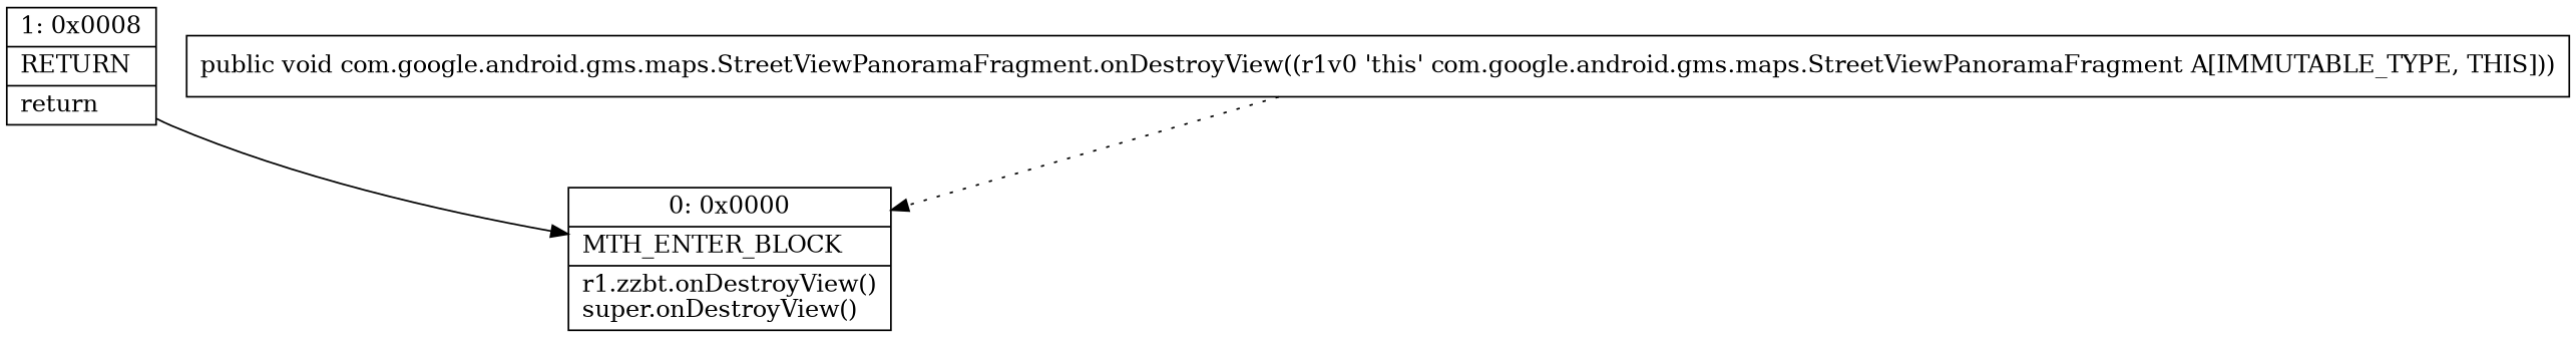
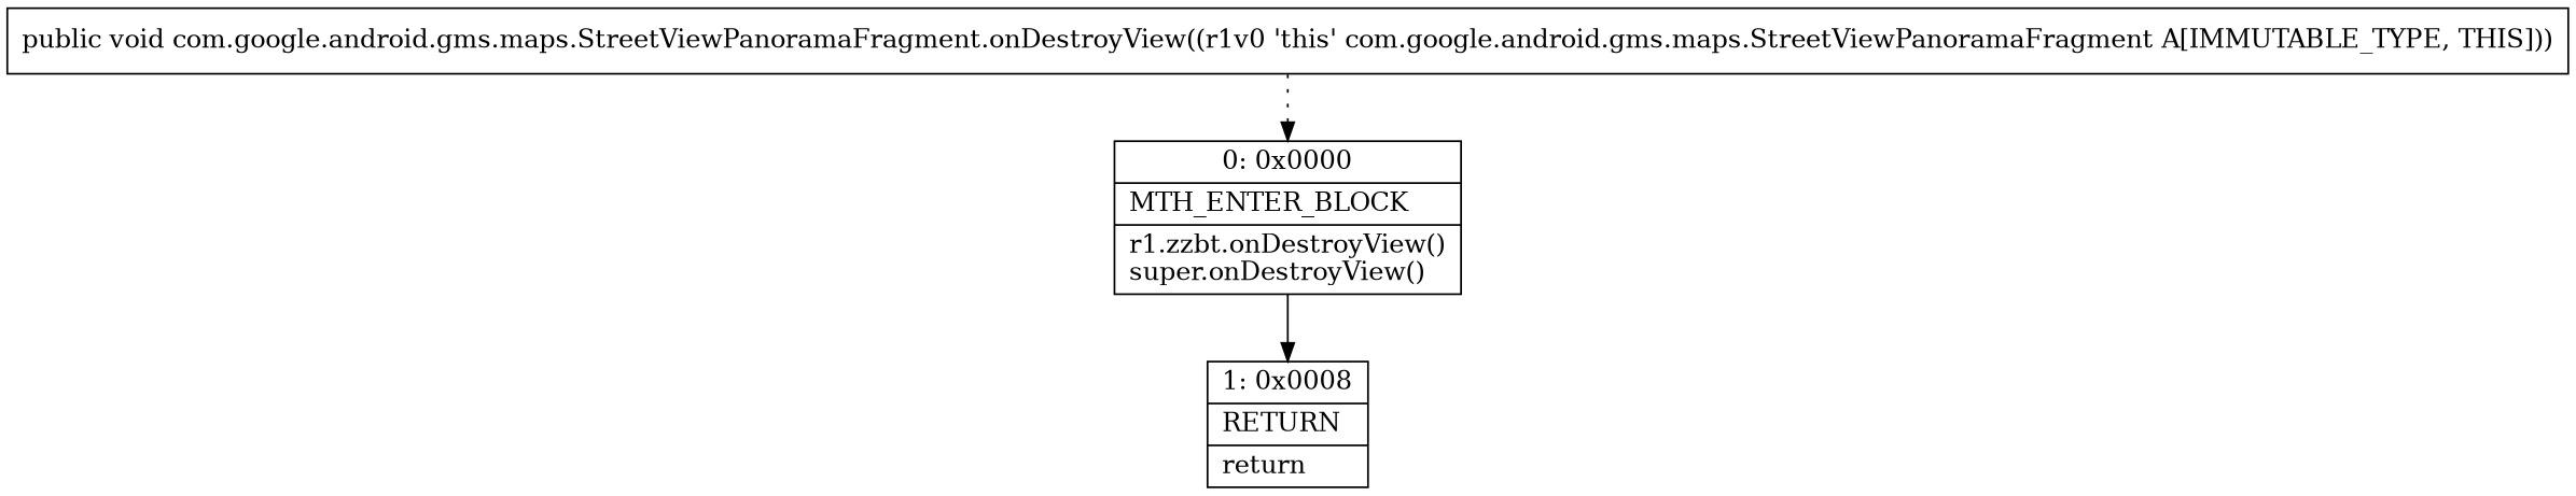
  digraph {
    node [shape=record]
    n1 [label="{0\:\ 0x0000|MTH_ENTER_BLOCK\l|r1.zzbt.onDestroyView()\lsuper.onDestroyView()\l}"]
    n2 [label="{1\:\ 0x0008|RETURN\l|return\l}"]
    n3 [label="{public void com.google.android.gms.maps.StreetViewPanoramaFragment.onDestroyView((r1v0 'this' com.google.android.gms.maps.StreetViewPanoramaFragment A[IMMUTABLE_TYPE, THIS])) }"]
-   n2 -> n1 [style=solid]
+   n1 -> n2 [style=solid]
    n3 -> n1 [style=dotted]
  }
